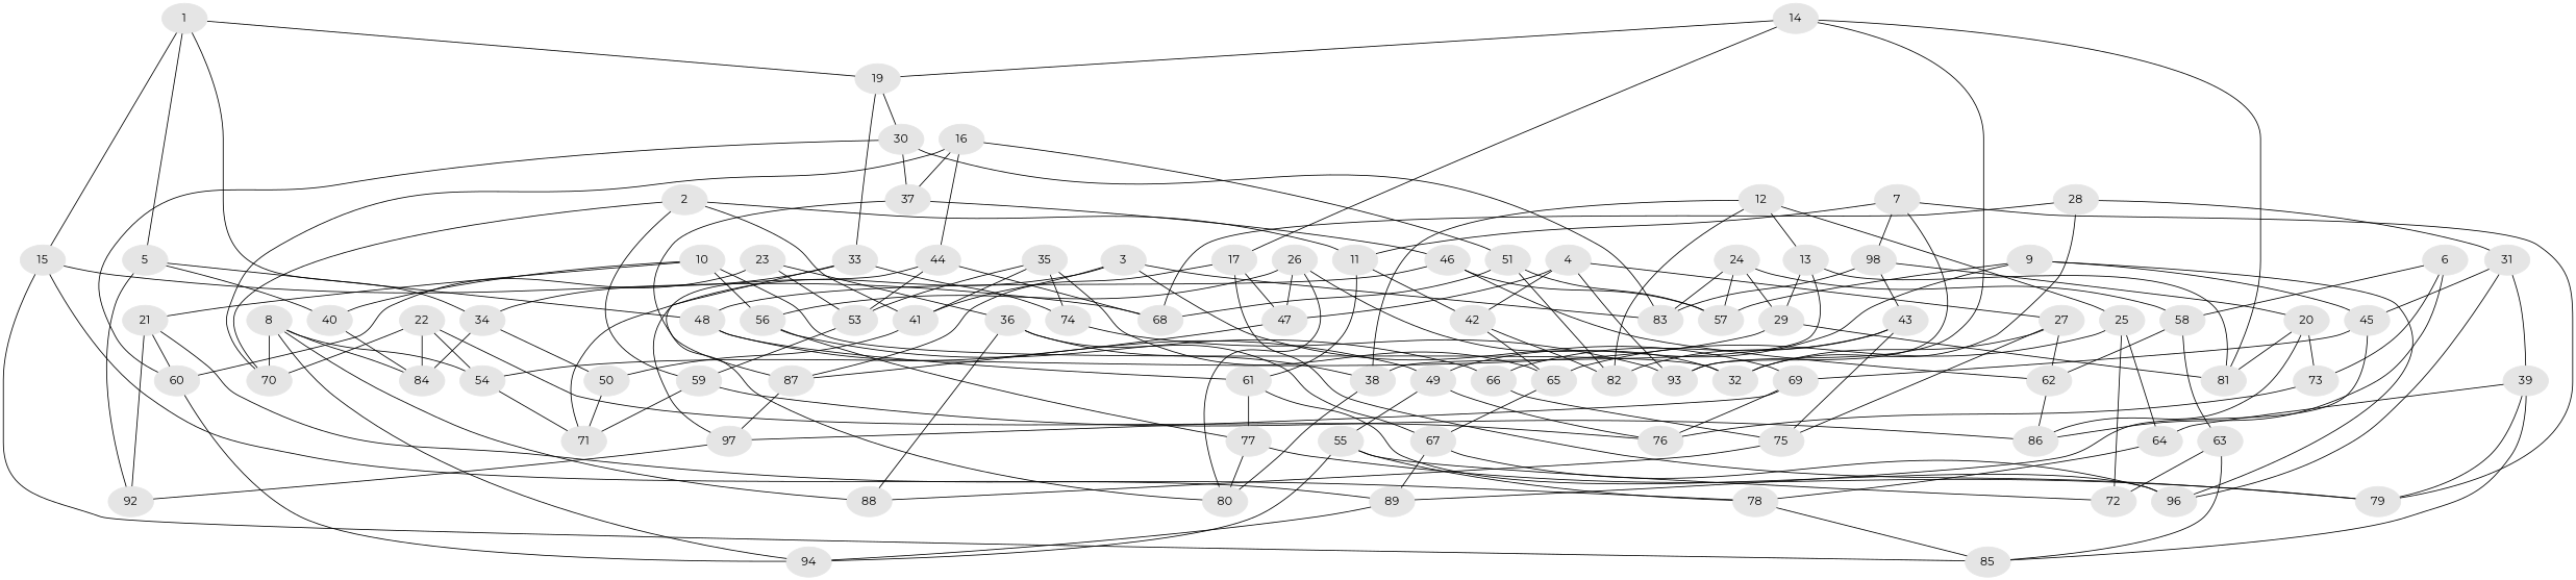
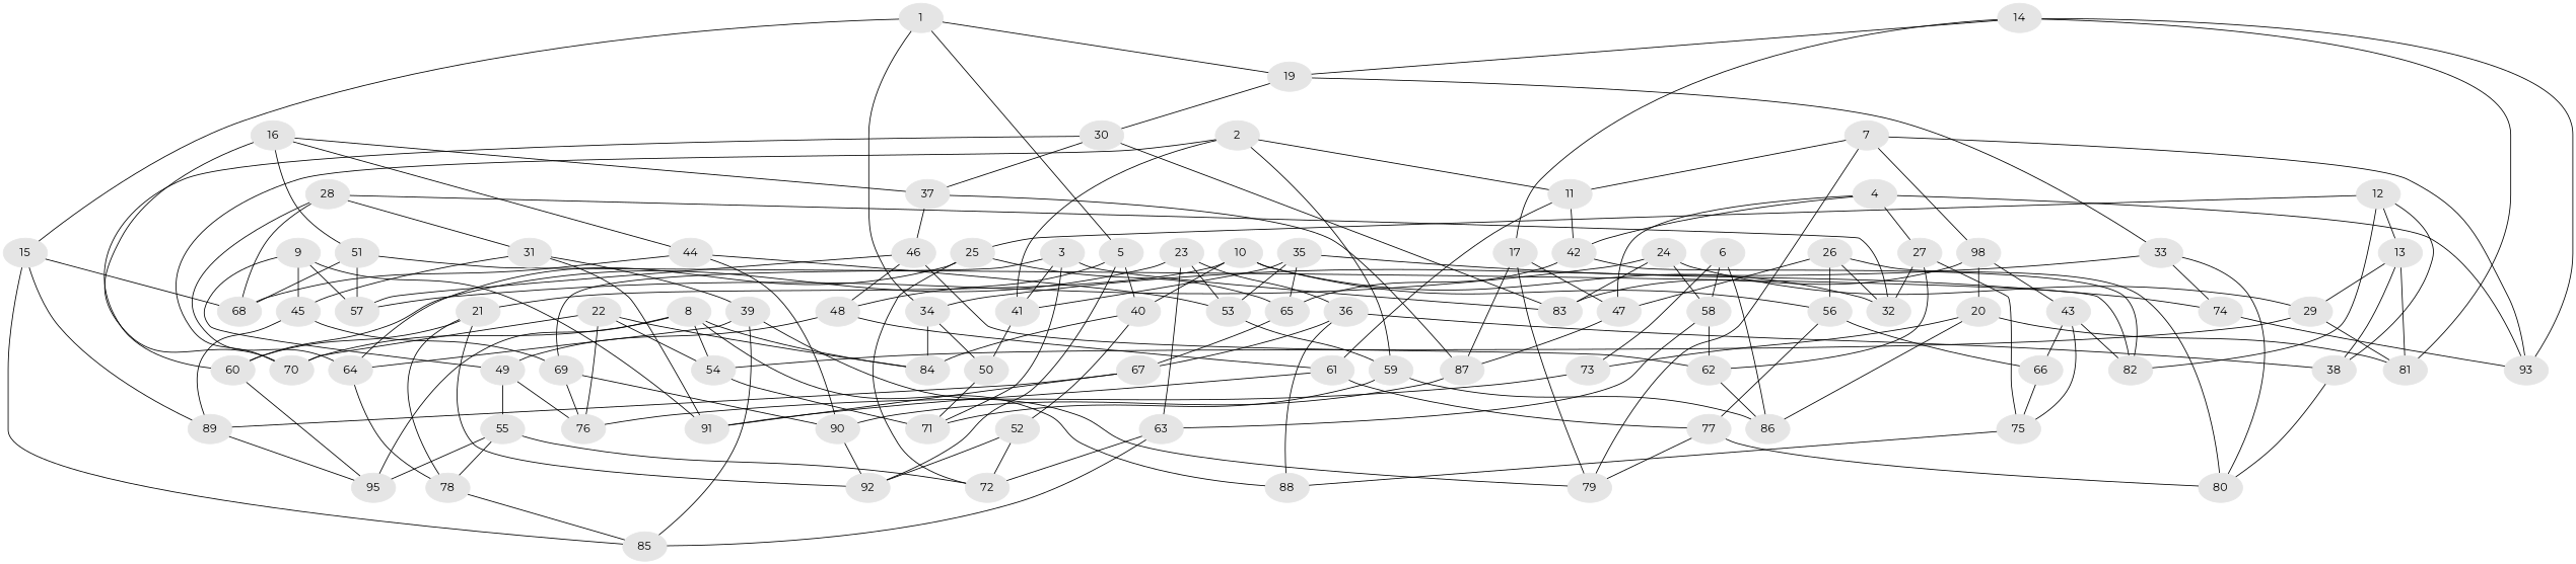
  graph {
    fontname=Montserrat
    node [color=gray90 fontname=Montserrat style=filled]
    edge [fontname=Montserrat]
    1
    5
    15
    19
    34
    40
    48
    92
    68
    85
    89
    30
    33
    84
    50
    2
    11
    41
    59
    70
    42
    61
    71
    86
    3
    69
    83
    76
-   90 [label=97]
+   90
    4
    27
    47
    93
    32
    62
    75
    82
    65
    87
+   52
    49
    6
    58
    73
    63
    7
    n47 [label=98]
    79
    20
    43
    8
    88
-   94
+   94 [label=95]
    54
    9
    45
    57
-   91 [label=96]
+   91
    55
    10
    21
    56
    60
    78
    66
    77
    12
    13
    25
    38
    29
    81
    64
    72
    80
    14
    17
    16
    37
    44
    51
    46
    53
    74
    22
    23
    36
    67
    24
    26
    28
    31
    39
    35
    1 -- 5
    1 -- 15
    1 -- 19
    1 -- 34
    5 -- 40
    5 -- 48
    5 -- 92
    15 -- 68
    15 -- 85
    15 -- 89
    19 -- 30
    19 -- 33
    34 -- 84
    34 -- 50
    40 -- 84
+   40 -- 52
    48 -- 61
    48 -- 49
    89 -- 94
    30 -- 83
    30 -- 60
    30 -- 37
    33 -- 34
    33 -- 80
    33 -- 74
    50 -- 71
    2 -- 11
    2 -- 41
    2 -- 59
    2 -- 70
    11 -- 42
    11 -- 61
    41 -- 50
    59 -- 71
    59 -- 86
    42 -- 82
    42 -- 65
    61 -- 91
    61 -- 77
    3 -- 41
    3 -- 71
    3 -- 69
    3 -- 83
    69 -- 76
    69 -- 90
    90 -- 92
    4 -- 42
    4 -- 27
    4 -- 47
    4 -- 93
    27 -- 32
    27 -- 62
    27 -- 75
    47 -- 87
    62 -- 86
    75 -- 88
    65 -- 67
    87 -- 90
+   52 -- 92
+   52 -- 72
    49 -- 76
    49 -- 55
    6 -- 86
    6 -- 58
    6 -- 73
    58 -- 62
    58 -- 63
    73 -- 76
    63 -- 85
    63 -- 72
    7 -- 11
    7 -- 93
    7 -- n47
    7 -- 79
    n47 -- 83
    n47 -- 20
    n47 -- 43
    20 -- 86
    20 -- 73
    20 -- 81
    43 -- 75
    43 -- 82
    43 -- 66
    8 -- 84
    8 -- 70
    8 -- 88
    8 -- 94
    8 -- 54
    54 -- 71
    9 -- 49
    9 -- 45
    9 -- 57
    9 -- 91
    45 -- 89
    45 -- 69
    55 -- 94
    55 -- 78
    55 -- 72
    10 -- 40
    10 -- 32
    10 -- 21
    10 -- 56
    21 -- 92
    21 -- 60
    21 -- 78
    56 -- 66
    56 -- 77
    60 -- 94
    78 -- 85
    66 -- 75
    77 -- 79
    77 -- 80
    12 -- 82
    12 -- 13
    12 -- 25
    12 -- 38
    13 -- 38
    13 -- 29
    13 -- 81
    25 -- 65
    25 -- 64
    25 -- 72
    38 -- 80
    29 -- 54
    29 -- 81
    64 -- 78
    14 -- 19
    14 -- 93
    14 -- 81
    14 -- 17
    17 -- 47
    17 -- 87
    17 -- 79
    16 -- 70
    16 -- 37
    16 -- 44
    16 -- 51
    37 -- 87
    37 -- 46
    44 -- 68
    44 -- 90
    44 -- 53
    51 -- 68
    51 -- 82
    51 -- 57
    46 -- 48
    46 -- 62
    46 -- 57
    53 -- 59
    74 -- 93
    22 -- 84
    22 -- 70
    22 -- 76
    22 -- 54
+   23 -- 63
    23 -- 60
    23 -- 53
    23 -- 36
    36 -- 88
    36 -- 38
    36 -- 67
    67 -- 89
    67 -- 91
    24 -- 83
    24 -- 58
    24 -- 57
    24 -- 29
    26 -- 47
    26 -- 32
    26 -- 56
    26 -- 80
    28 -- 68
    28 -- 32
+   28 -- 64
    28 -- 31
    31 -- 45
    31 -- 91
    31 -- 39
    39 -- 85
    39 -- 79
    39 -- 64
    35 -- 41
    35 -- 65
    35 -- 53
    35 -- 74
  }
